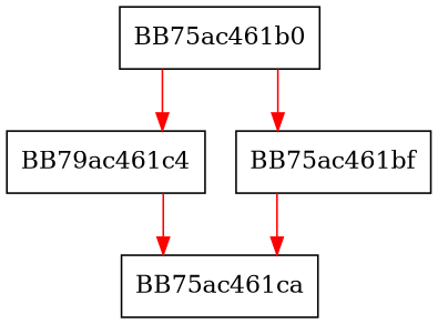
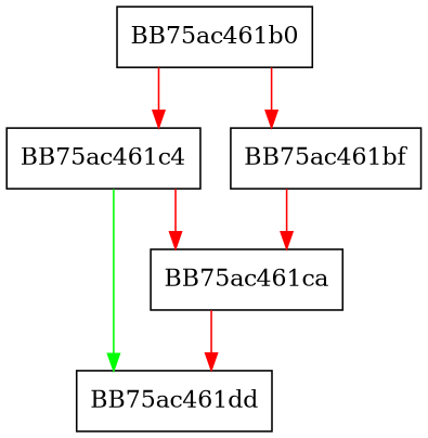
  digraph {
    splines=ortho
    node [shape=box]
    edge [color=red]
    BB75ac461b0
-   BB75ac461c4 [label=BB79ac461c4]
+   BB75ac461c4
    BB75ac461bf
+   BB75ac461dd
    BB75ac461ca
    BB75ac461b0 -> BB75ac461c4
    BB75ac461b0 -> BB75ac461bf
+   BB75ac461c4 -> BB75ac461dd [color=green]
    BB75ac461c4 -> BB75ac461ca
    BB75ac461bf -> BB75ac461ca
+   BB75ac461ca -> BB75ac461dd
  }
